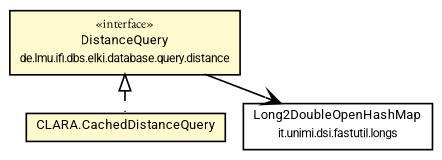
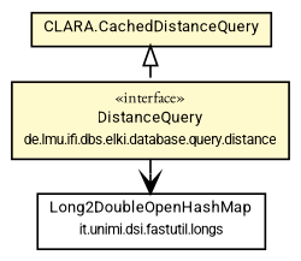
  digraph {
    fontname="EB Garamond"
    nodesep=0.15
    rankdir=TB
    ranksep=0.25
    node [fontcolor=black fontname="EB Garamond" fontsize=8 margin=0 shape=plaintext]
    edge [color=black fontname="EB Garamond" fontsize=7 labelfontname=Roboto labelfontsize=7]
    n1 [height=0 label=<<table title="de.lmu.ifi.dbs.elki.algorithm.clustering.kmeans.CLARA.CachedDistanceQuery" border="0" cellborder="1" cellspacing="0" cellpadding="2" bgcolor="lemonChiffon" href="CLARA.CachedDistanceQuery.html" target="_parent"> 		<tr><td><table border="0" cellspacing="0" cellpadding="1"> 		<tr><td align="center" balign="center"> <font face="Roboto">CLARA.CachedDistanceQuery</font> </td></tr> 		</table></td></tr> 		</table>> width=0]
    n2 [height=0 label=<<table title="it.unimi.dsi.fastutil.longs.Long2DoubleOpenHashMap" border="0" cellborder="1" cellspacing="0" cellpadding="2" href="http://docs.oracle.com/javase/7/docs/api/it/unimi/dsi/fastutil/longs/Long2DoubleOpenHashMap.html" target="_parent"> 		<tr><td><table border="0" cellspacing="0" cellpadding="1"> 		<tr><td align="center" balign="center"> <font face="Roboto">Long2DoubleOpenHashMap</font> </td></tr> 		<tr><td align="center" balign="center"> <font face="Roboto" point-size="7.0">it.unimi.dsi.fastutil.longs</font> </td></tr> 		</table></td></tr> 		</table>> width=0]
    n3 [height=0 label=<<table title="de.lmu.ifi.dbs.elki.database.query.distance.DistanceQuery" border="0" cellborder="1" cellspacing="0" cellpadding="2" bgcolor="LemonChiffon" href="../../../database/query/distance/DistanceQuery.html" target="_parent"> 		<tr><td><table border="0" cellspacing="0" cellpadding="1"> 		<tr><td align="center" balign="center"> &#171;interface&#187; </td></tr> 		<tr><td align="center" balign="center"> <font face="Roboto">DistanceQuery</font> </td></tr> 		<tr><td align="center" balign="center"> <font face="Roboto" point-size="7.0">de.lmu.ifi.dbs.elki.database.query.distance</font> </td></tr> 		</table></td></tr> 		</table>> width=0]
-   n3 -> n1 [arrowtail=empty dir=back style=dashed weight=9]
+   n1 -> n3 [arrowtail=empty dir=back style=dashed weight=9]
    n3 -> n2 [arrowhead=open weight=1]
  }
